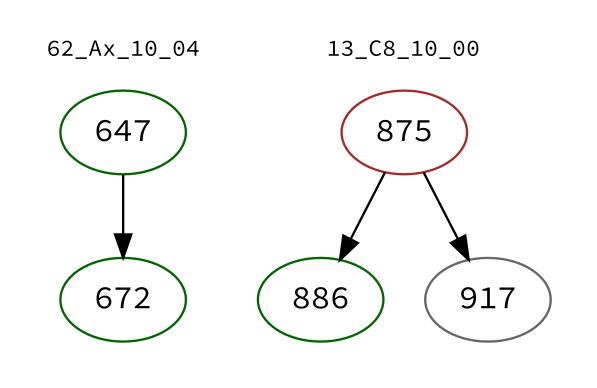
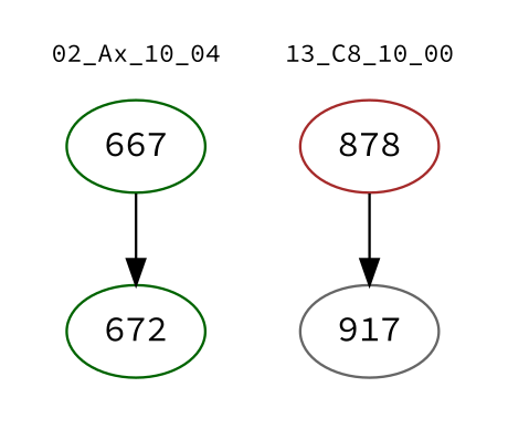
  digraph {
    fontname="Source Code Pro"
    node [color=darkgreen fontname="Source Code Pro"]
    edge [color=black fontname="Source Code Pro" style=solid]
-   n1 [label=647]
+   n1 [label=667]
    n2 [label=672]
-   n3 [color=brown label=875]
-   n4 [label=886]
+   n3 [color=brown label=878]
    n5 [color=gray40 label=917]
    subgraph cluster_1 {
      color=white
      fontsize=10
-     label="62_Ax_10_04"
+     label="02_Ax_10_04"
      n1
      n2
    }
    subgraph cluster_2 {
      color=white
      fontsize=10
      label="13_C8_10_00"
      n3
-     n4
      n5
    }
    n1 -> n2
-   n3 -> n4
    n3 -> n5
  }
